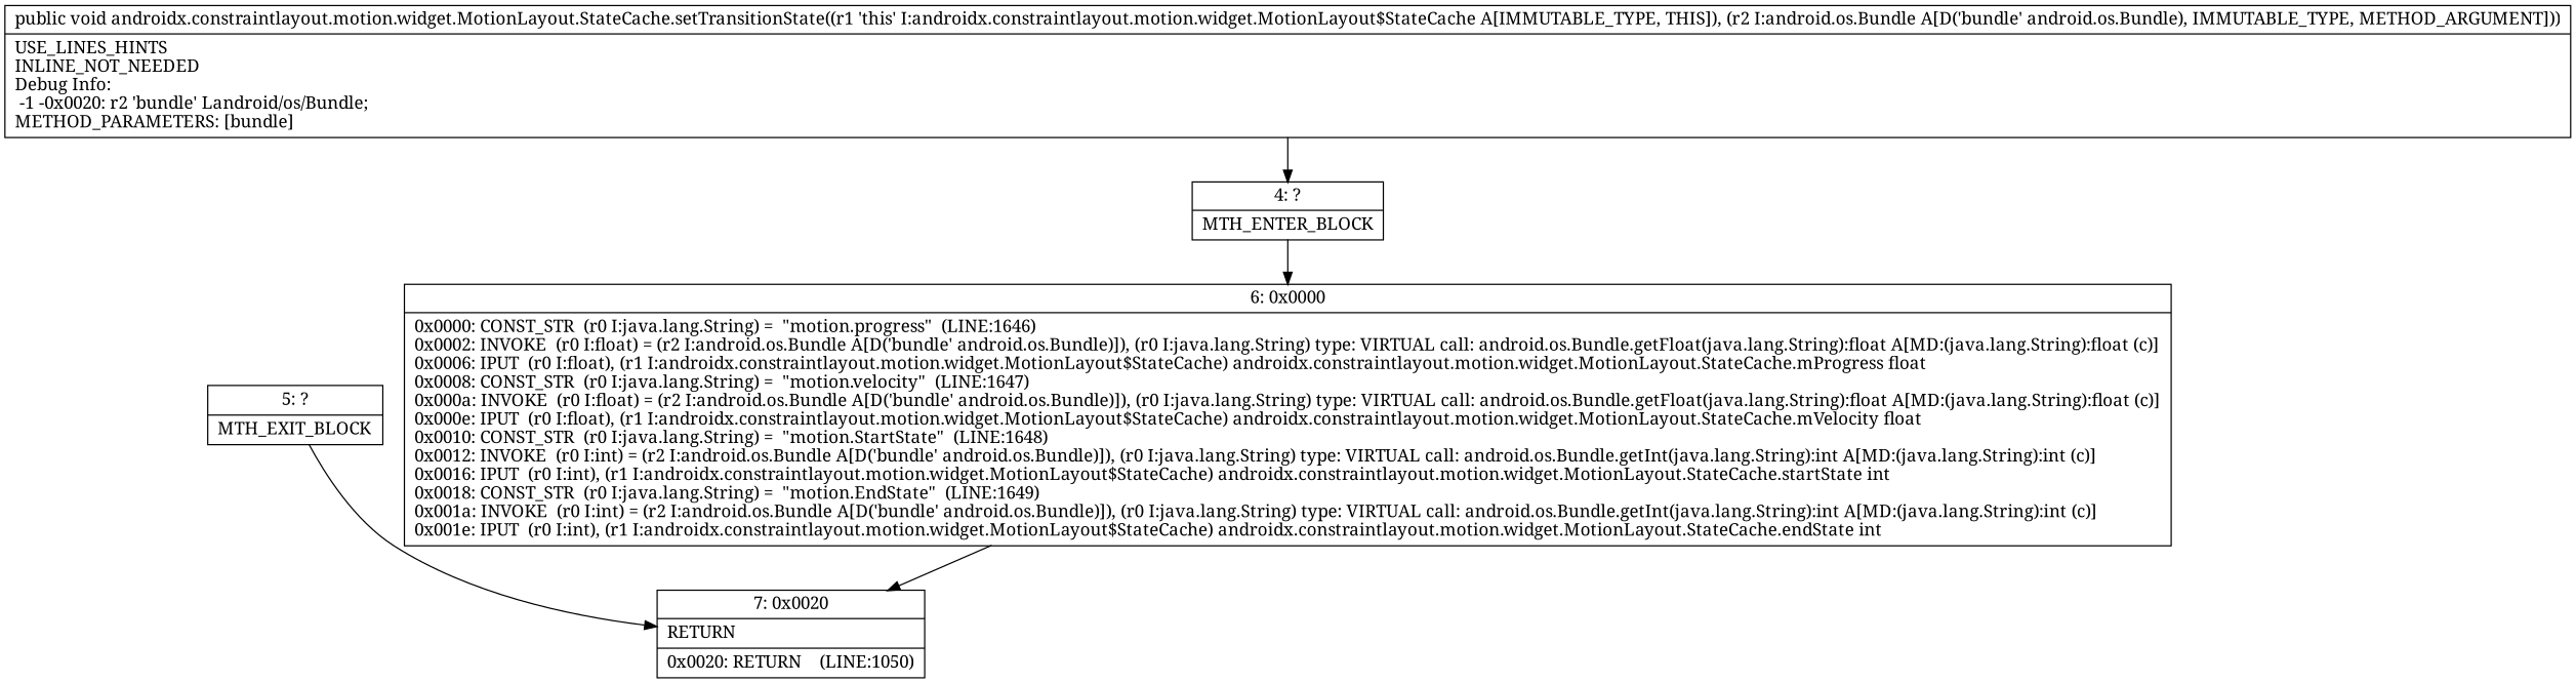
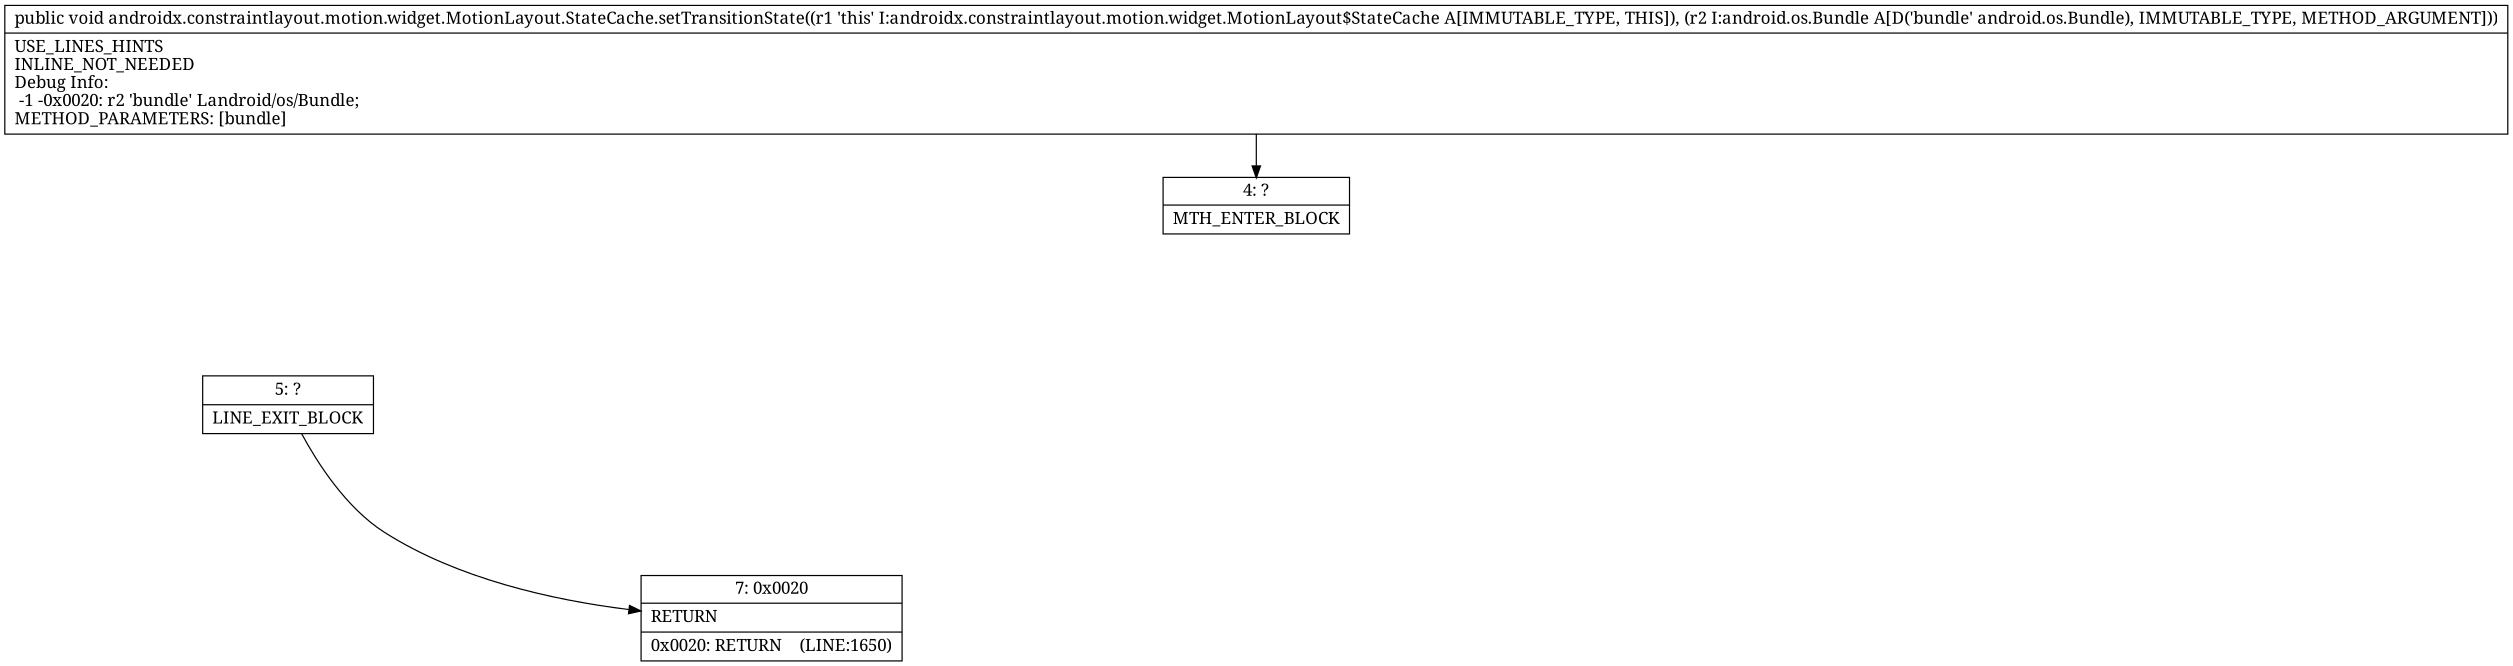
  digraph {
    fontname="Noto Serif"
    node [fontname="Noto Serif" shape=record]
    edge [fontname="Noto Serif"]
    n1 [label="{4\:\ ?|MTH_ENTER_BLOCK\l}"]
-   n2 [label="{6\:\ 0x0000|0x0000: CONST_STR  (r0 I:java.lang.String) =  \"motion.progress\"  (LINE:1646)\l0x0002: INVOKE  (r0 I:float) = (r2 I:android.os.Bundle A[D('bundle' android.os.Bundle)]), (r0 I:java.lang.String) type: VIRTUAL call: android.os.Bundle.getFloat(java.lang.String):float A[MD:(java.lang.String):float (c)]\l0x0006: IPUT  (r0 I:float), (r1 I:androidx.constraintlayout.motion.widget.MotionLayout$StateCache) androidx.constraintlayout.motion.widget.MotionLayout.StateCache.mProgress float \l0x0008: CONST_STR  (r0 I:java.lang.String) =  \"motion.velocity\"  (LINE:1647)\l0x000a: INVOKE  (r0 I:float) = (r2 I:android.os.Bundle A[D('bundle' android.os.Bundle)]), (r0 I:java.lang.String) type: VIRTUAL call: android.os.Bundle.getFloat(java.lang.String):float A[MD:(java.lang.String):float (c)]\l0x000e: IPUT  (r0 I:float), (r1 I:androidx.constraintlayout.motion.widget.MotionLayout$StateCache) androidx.constraintlayout.motion.widget.MotionLayout.StateCache.mVelocity float \l0x0010: CONST_STR  (r0 I:java.lang.String) =  \"motion.StartState\"  (LINE:1648)\l0x0012: INVOKE  (r0 I:int) = (r2 I:android.os.Bundle A[D('bundle' android.os.Bundle)]), (r0 I:java.lang.String) type: VIRTUAL call: android.os.Bundle.getInt(java.lang.String):int A[MD:(java.lang.String):int (c)]\l0x0016: IPUT  (r0 I:int), (r1 I:androidx.constraintlayout.motion.widget.MotionLayout$StateCache) androidx.constraintlayout.motion.widget.MotionLayout.StateCache.startState int \l0x0018: CONST_STR  (r0 I:java.lang.String) =  \"motion.EndState\"  (LINE:1649)\l0x001a: INVOKE  (r0 I:int) = (r2 I:android.os.Bundle A[D('bundle' android.os.Bundle)]), (r0 I:java.lang.String) type: VIRTUAL call: android.os.Bundle.getInt(java.lang.String):int A[MD:(java.lang.String):int (c)]\l0x001e: IPUT  (r0 I:int), (r1 I:androidx.constraintlayout.motion.widget.MotionLayout$StateCache) androidx.constraintlayout.motion.widget.MotionLayout.StateCache.endState int \l}"]
-   n3 [label="{7\:\ 0x0020|RETURN\l|0x0020: RETURN    (LINE:1050)\l}"]
-   n4 [label="{5\:\ ?|MTH_EXIT_BLOCK\l}"]
+   n3 [label="{7\:\ 0x0020|RETURN\l|0x0020: RETURN    (LINE:1650)\l}"]
+   n4 [label="{5\:\ ?|LINE_EXIT_BLOCK\l}"]
    n5 [label="{public void androidx.constraintlayout.motion.widget.MotionLayout.StateCache.setTransitionState((r1 'this' I:androidx.constraintlayout.motion.widget.MotionLayout$StateCache A[IMMUTABLE_TYPE, THIS]), (r2 I:android.os.Bundle A[D('bundle' android.os.Bundle), IMMUTABLE_TYPE, METHOD_ARGUMENT]))  | USE_LINES_HINTS\lINLINE_NOT_NEEDED\lDebug Info:\l  \-1 \-0x0020: r2 'bundle' Landroid\/os\/Bundle;\lMETHOD_PARAMETERS: [bundle]\l}"]
-   n1 -> n2
-   n2 -> n3
    n4 -> n3
    n5 -> n1
  }
